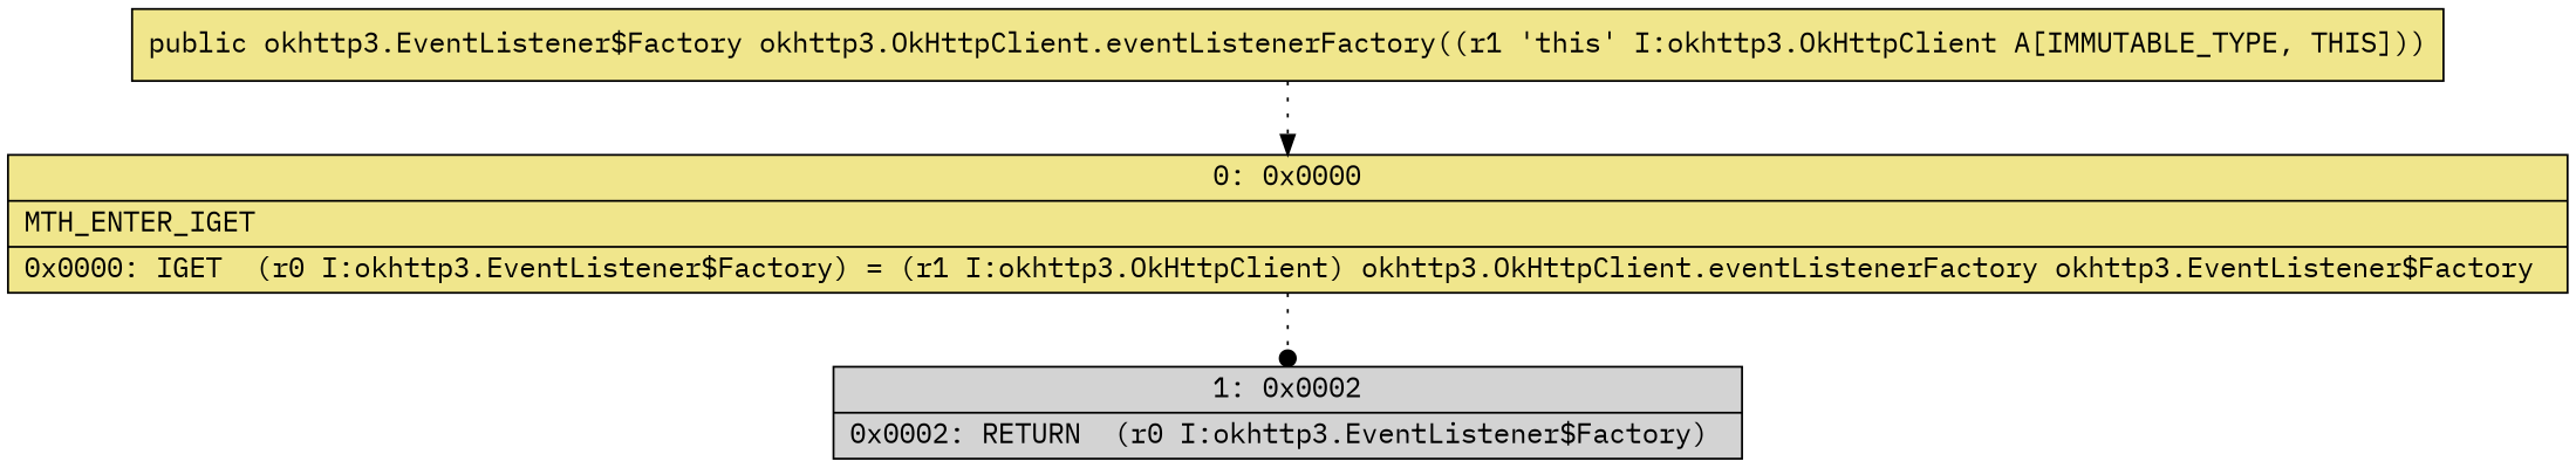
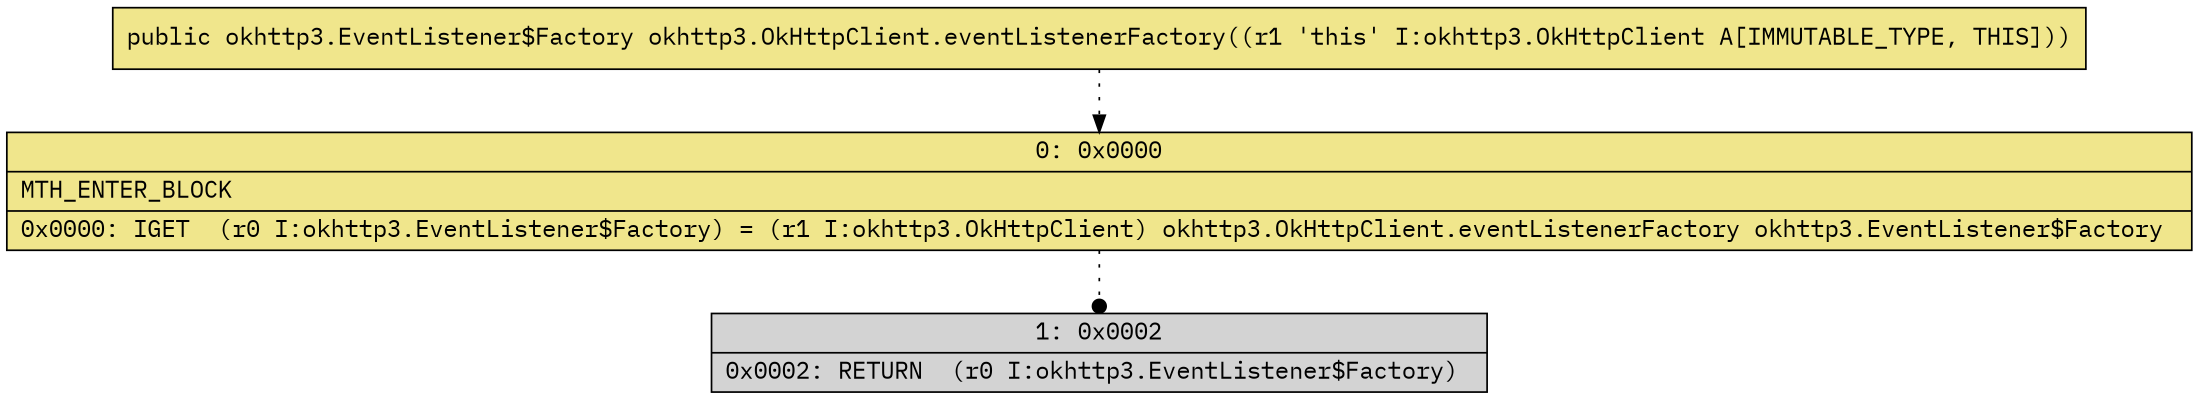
  digraph {
    fontname="IBM Plex Mono"
    node [shape=record style=filled fillcolor=khaki fontname="IBM Plex Mono"]
    edge [style=dotted fontname="IBM Plex Mono"]
-   n1 [label="{0\:\ 0x0000|MTH_ENTER_IGET\l|0x0000: IGET  (r0 I:okhttp3.EventListener$Factory) = (r1 I:okhttp3.OkHttpClient) okhttp3.OkHttpClient.eventListenerFactory okhttp3.EventListener$Factory \l}"]
+   n1 [label="{0\:\ 0x0000|MTH_ENTER_BLOCK\l|0x0000: IGET  (r0 I:okhttp3.EventListener$Factory) = (r1 I:okhttp3.OkHttpClient) okhttp3.OkHttpClient.eventListenerFactory okhttp3.EventListener$Factory \l}"]
    n2 [label="{1\:\ 0x0002|0x0002: RETURN  (r0 I:okhttp3.EventListener$Factory) \l}" fillcolor=lightgrey]
    n3 [label="{public okhttp3.EventListener$Factory okhttp3.OkHttpClient.eventListenerFactory((r1 'this' I:okhttp3.OkHttpClient A[IMMUTABLE_TYPE, THIS])) }"]
    n1 -> n2 [arrowhead=dot]
    n3 -> n1 [arrowhead=normal]
  }
